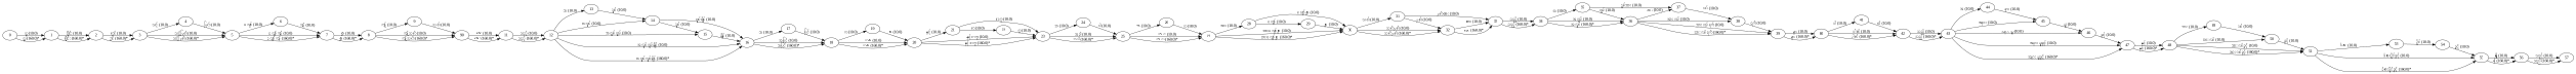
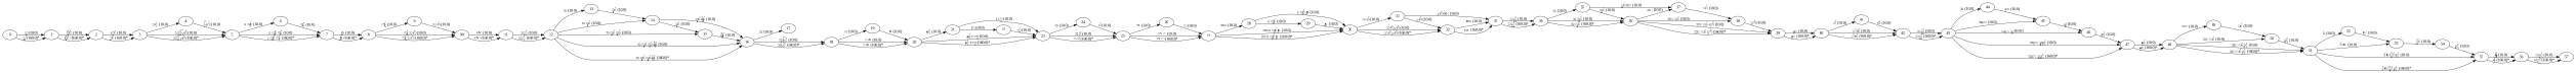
  digraph {
    fontname="Liberation Serif"
    rankdir=LR
    node [fontname="Liberation Serif"]
    edge [fontname="Liberation Serif"]
    0
    1
    2
    3
    4
    5
    6
    7
    8
    9
    n11 [label=90]
    11
    12
    13
    14
    15
    16
    17
    18
    19
    20
    21
    23
    22
    24
    25
    26
    27
    28
    30
    29
    31
    32
    33
    34
    35
    36
    37
    38
    39
    40
    41
    42
    43
    44
    45
    46
    47
    48
    49
    50
    51
+   52
    53
    55
    54
    56
    57
    0 -> 1 [label="လူ (10.0)"]
    0 -> 1 [label="လူ (160.0)*"]
    1 -> 2 [label="တိုင်း (10.0)"]
    1 -> 2 [label="တိုင်း (160.0)*"]
    2 -> 3 [label="တွင် (10.0)"]
    2 -> 3 [label="တွင် (160.0)*"]
    3 -> 4 [label="သင့် (10.0)"]
    3 -> 5 [label="သင့်မြတ် (10.0)"]
    3 -> 5 [label="သင့်မြတ် (160.0)*"]
    4 -> 5 [label="မြတ် (10.0)"]
    5 -> 6 [label="လျော် (10.0)"]
    5 -> 7 [label="လျော်ကန် (10.0)"]
    5 -> 7 [label="လျော်ကန် (160.0)*"]
    6 -> 7 [label="ကန် (10.0)"]
    7 -> 8 [label="စွာ (10.0)"]
    7 -> 8 [label="စွာ (160.0)*"]
    8 -> 9 [label="ကန့် (10.0)"]
    8 -> n11 [label="ကန့်သတ် (10.0)"]
    8 -> n11 [label="ကန့်သတ် (160.0)*"]
    9 -> n11 [label="သတ် (10.0)"]
    n11 -> 11 [label="ထား (10.0)"]
    n11 -> 11 [label="ထား (160.0)*"]
    11 -> 12 [label="သည့် (10.0)"]
    11 -> 12 [label="သည့် (160.0)*"]
    12 -> 13 [label="အ (10.0)"]
    12 -> 14 [label="အလုပ် (10.0)"]
    12 -> 15 [label="အလုပ်လုပ် (10.0)"]
    12 -> 16 [label="အလုပ်လုပ်ချိန် (10.0)"]
    12 -> 16 [label="အလုပ်လုပ်ချိန် (160.0)*"]
    13 -> 14 [label="လုပ် (10.0)"]
    14 -> 15 [label="လုပ် (10.0)"]
    14 -> 16 [label="လုပ်ချိန် (10.0)"]
    15 -> 16 [label="ချိန် (10.0)"]
    16 -> 17 [label="အ (10.0)"]
    16 -> 18 [label="အပြင် (10.0)"]
    16 -> 18 [label="အပြင် (160.0)*"]
-   17 -> 18 [label="ပြင် (10.0)"]
    18 -> 19 [label="လ (10.0)"]
    18 -> 20 [label="လစာ (10.0)"]
    18 -> 20 [label="လစာ (160.0)*"]
    19 -> 20 [label="စာ (10.0)"]
    20 -> 21 [label="နှင့် (10.0)"]
    20 -> 23 [label="နှင့်တကွ (10.0)"]
    20 -> 23 [label="နှင့်တကွ (160.0)*"]
    21 -> 23 [label="တကွ (10.0)"]
    21 -> 22 [label="တ (10.0)"]
    23 -> 24 [label="အ (10.0)"]
    23 -> 25 [label="အခါ (10.0)"]
    23 -> 25 [label="အခါ (160.0)*"]
    22 -> 23 [label="ကွ (10.0)"]
    24 -> 25 [label="ခါ (10.0)"]
    25 -> 26 [label="ကာ (10.0)"]
    25 -> 27 [label="ကာလ (10.0)"]
    25 -> 27 [label="ကာလ (160.0)*"]
    26 -> 27 [label="လ (18.0)"]
    27 -> 28 [label="အား (10.0)"]
    27 -> 30 [label="အားလျော်စွာ (10.0)"]
    27 -> 30 [label="အားလျော်စွာ (160.0)*"]
    28 -> 30 [label="လျော်စွာ (10.0)"]
    28 -> 29 [label="လျော် (10.0)"]
    30 -> 31 [label="သတ် (10.0)"]
    30 -> 32 [label="သတ်မှတ် (10.0)"]
    30 -> 32 [label="သတ်မှတ် (160.0)*"]
    29 -> 30 [label="စွာ (10.0)"]
    31 -> 32 [label="မှတ် (10.0)"]
    31 -> 33 [label="မှတ်ထား (10.0)"]
    32 -> 33 [label="ထား (10.0)"]
    32 -> 33 [label="ထား (160.0)*"]
    33 -> 34 [label="သည့် (10.0)"]
    33 -> 34 [label="သည့် (160.0)*"]
    34 -> 35 [label="အ (10.0)"]
    34 -> 36 [label="အလုပ် (10.0)"]
    34 -> 36 [label="အလုပ် (160.0)*"]
    35 -> 36 [label="လုပ် (10.0)"]
    35 -> 37 [label="လုပ်အား (10.0)"]
    36 -> 37 [label="အား (10.0)"]
    36 -> 38 [label="အားလပ် (10.0)"]
    36 -> 39 [label="အားလပ်ရက် (10.0)"]
    36 -> 39 [label="အားလပ်ရက် (160.0)*"]
    37 -> 38 [label="လပ် (10.0)"]
    38 -> 39 [label="ရက် (10.0)"]
    39 -> 40 [label="များ (10.0)"]
    39 -> 40 [label="များ (160.0)*"]
    40 -> 41 [label="ပါ (10.0)"]
    40 -> 42 [label="ပါဝင် (10.0)"]
    40 -> 42 [label="ပါဝင် (160.0)*"]
    41 -> 42 [label="ဝင် (10.0)"]
    42 -> 43 [label="သည့် (10.0)"]
    42 -> 43 [label="သည့် (160.0)*"]
    43 -> 44 [label="အ (10.0)"]
    43 -> 45 [label="အနား (10.0)"]
    43 -> 46 [label="အနားယူ (10.0)"]
    43 -> 47 [label="အနားယူခွင့် (10.0)"]
    43 -> 47 [label="အနားယူခွင့် (160.0)*"]
    44 -> 45 [label="နား (10.0)"]
    45 -> 46 [label="ယူ (10.0)"]
    46 -> 47 [label="ခွင့် (10.0)"]
    47 -> 48 [label="နှင့် (10.0)"]
    47 -> 48 [label="နှင့် (160.0)*"]
    48 -> 49 [label="အား (10.0)"]
    48 -> 50 [label="အားလပ် (10.0)"]
    48 -> 51 [label="အားလပ်ခွင့် (10.0)"]
    48 -> 51 [label="အားလပ်ခွင့် (160.0)*"]
    49 -> 50 [label="လပ် (10.0)"]
    50 -> 51 [label="ခွင့် (10.0)"]
+   51 -> 52 [label="ခံ (10.0)"]
    51 -> 53 [label="ခံစား (10.0)"]
    51 -> 55 [label="ခံစားပိုင်ခွင့် (10.0)"]
    51 -> 55 [label="ခံစားပိုင်ခွင့် (160.0)*"]
+   52 -> 53 [label="စား (10.0)"]
    53 -> 54 [label="ပိုင် (10.0)"]
    55 -> 56 [label="ရှိ (10.0)"]
    55 -> 56 [label="ရှိ (160.0)*"]
    54 -> 55 [label="ခွင့် (10.0)"]
    56 -> 57 [label="သည် (10.0)"]
    56 -> 57 [label="သည် (160.0)*"]
  }
